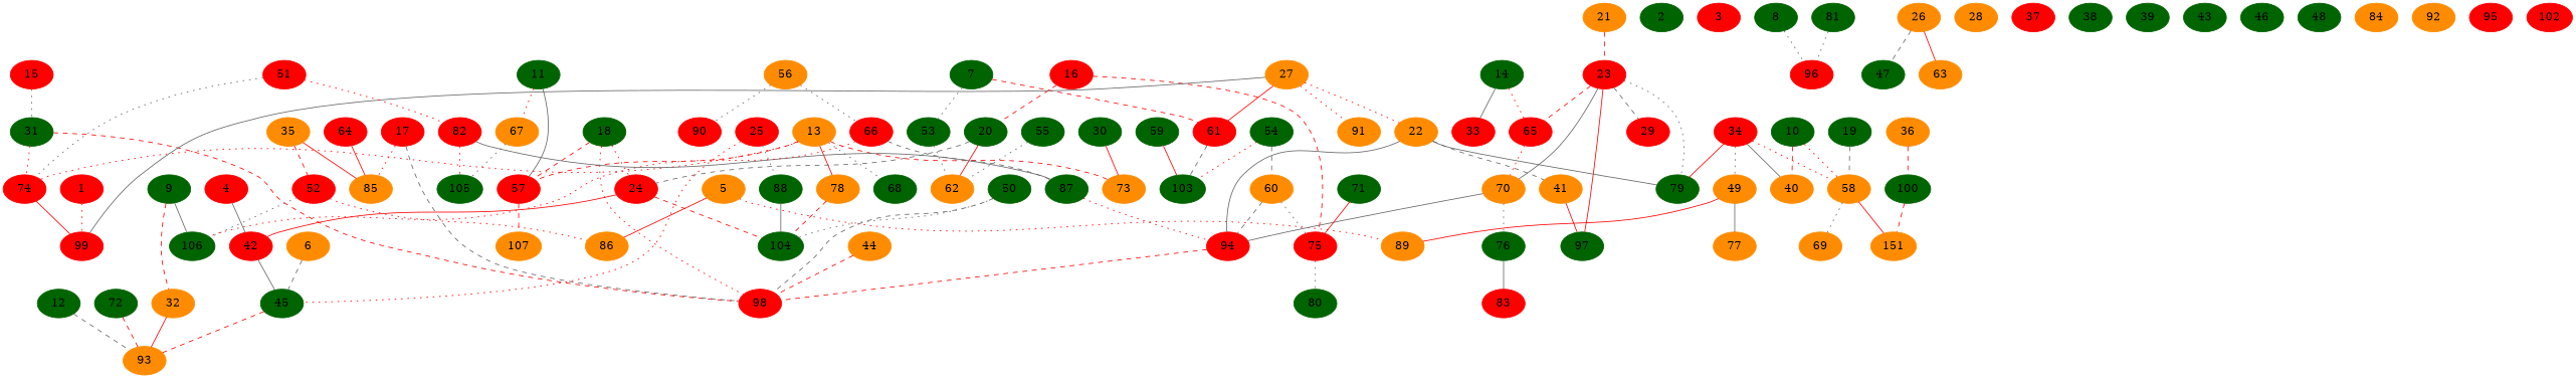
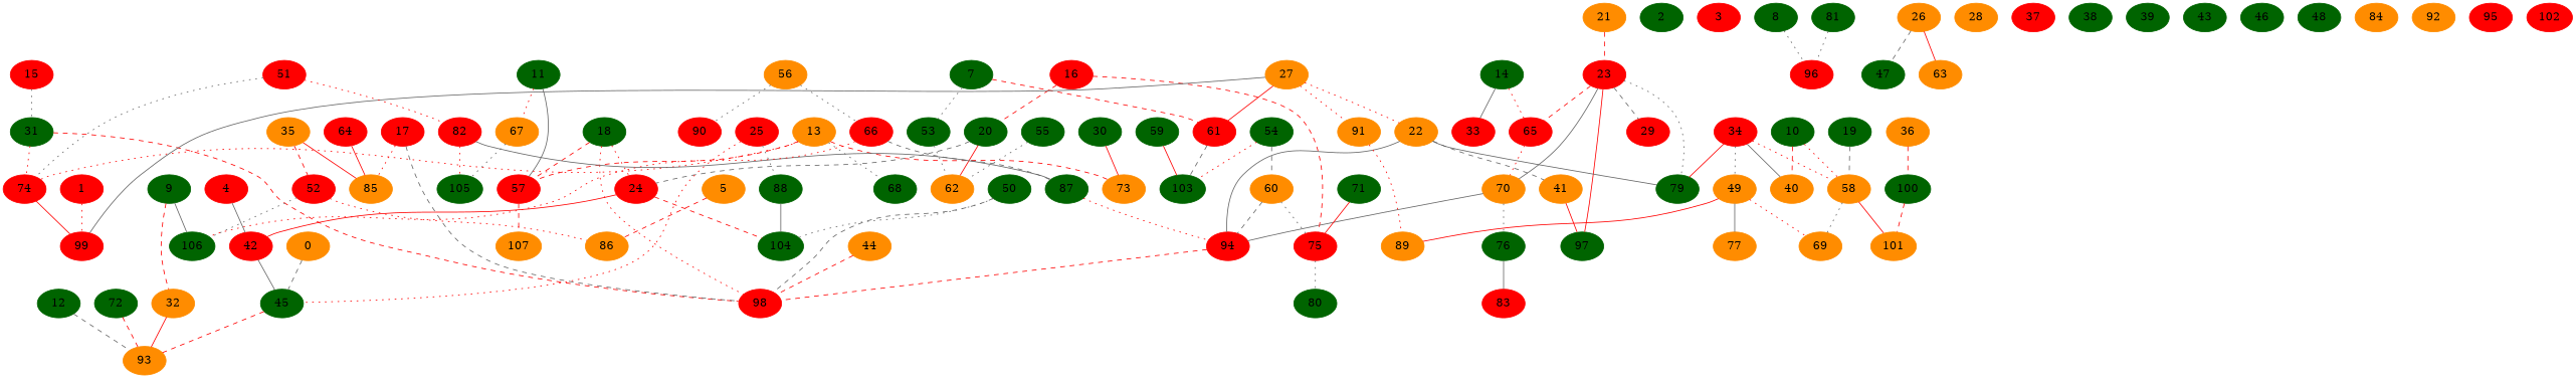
  graph {
    fontname="DejaVu Serif"
    node [color=darkgreen fontname="DejaVu Serif" style=filled]
    edge [color=red fontname="DejaVu Serif" style=dotted]
    1 [color=red]
    99 [color=red]
    2
    3 [color=red]
    4 [color=red]
    42 [color=red]
    45
    5 [color=darkorange]
    86 [color=darkorange]
    89 [color=darkorange]
-   78 [color=darkorange]
    104
-   6 [color=darkorange]
+   6 [color=darkorange label=0]
    93 [color=darkorange]
    7
    53
    61 [color=red]
    62 [color=darkorange]
    103
    96 [color=red]
    8
    32 [color=darkorange]
    9
    106
    40 [color=darkorange]
    10
    58 [color=darkorange]
    69 [color=darkorange]
-   101 [color=darkorange label=151]
+   101 [color=darkorange]
    57 [color=red]
    11
    67 [color=darkorange]
    107 [color=darkorange]
    105
    12
    13 [color=darkorange]
    68
    73 [color=darkorange]
    74 [color=red]
    33 [color=red]
    14
    65 [color=red]
    70 [color=darkorange]
    15 [color=red]
    31
    98 [color=red]
    16 [color=red]
    20
    75 [color=red]
    24 [color=red]
    80
    17 [color=red]
    85 [color=darkorange]
    18
    19
    21 [color=darkorange]
    23 [color=red]
    22 [color=darkorange]
    41 [color=darkorange]
    79
    94 [color=red]
    29 [color=red]
    97
    76
    25 [color=red]
    88
    26 [color=darkorange]
    47
    63 [color=darkorange]
    27 [color=darkorange]
    91 [color=darkorange]
    28 [color=darkorange]
    30
    34 [color=red]
    49 [color=darkorange]
    77 [color=darkorange]
    35 [color=darkorange]
    52 [color=red]
    36 [color=darkorange]
    100
    37 [color=red]
    38
    39
    43
    44 [color=darkorange]
    46
    48
    50
    51 [color=red]
    82 [color=red]
    87
    60 [color=darkorange]
    54
    55
    56 [color=darkorange]
    66 [color=red]
    90 [color=red]
    59
    64 [color=red]
    83 [color=red]
    71
    72
    81
    84 [color=darkorange]
    92 [color=darkorange]
    95 [color=red]
    102 [color=red]
    1 -- 99
    4 -- 42 [color=gray40 style=solid]
    42 -- 45 [color=gray40 style=solid]
    45 -- 93 [style=dashed]
-   5 -- 86 [style=solid]
-   5 -- 89
-   78 -- 104 [style=dashed]
+   5 -- 86 [style=dashed]
+   91 -- 89
    6 -- 45 [color=gray40 style=dashed]
    7 -- 53 [color=gray40]
    7 -- 61 [style=dashed]
    53 -- 62 [color=gray40]
    61 -- 103 [color=gray40 style=dashed]
    8 -- 96 [color=gray40]
    32 -- 93 [style=solid]
    9 -- 32 [style=dashed]
    9 -- 106 [color=gray40 style=solid]
    10 -- 40 [style=dashed]
    10 -- 58
    58 -- 69 [color=gray40]
    58 -- 101 [style=solid]
    57 -- 107 [style=dashed]
    11 -- 57 [color=gray40 style=solid]
    11 -- 67
    67 -- 105 [color=gray40]
    12 -- 93 [color=gray40 style=dashed]
-   13 -- 78 [style=solid]
    13 -- 57 [style=dashed]
    13 -- 68 [color=gray40]
    13 -- 73 [style=dashed]
    13 -- 74
    74 -- 99 [style=solid]
    14 -- 33 [color=gray40 style=solid]
    14 -- 65
    65 -- 70
    70 -- 94 [color=gray40 style=solid]
    70 -- 76 [color=gray40]
    15 -- 31 [color=gray40]
    31 -- 74
    31 -- 98 [style=dashed]
    16 -- 20 [style=dashed]
    16 -- 75 [style=dashed]
    20 -- 62 [style=solid]
    20 -- 24 [color=gray40 style=dashed]
    75 -- 80 [color=gray40]
    24 -- 42 [style=solid]
    24 -- 104 [style=dashed]
    17 -- 98 [color=gray40 style=dashed]
    17 -- 85
    18 -- 57 [style=dashed]
    18 -- 98
    18 -- 24
    19 -- 58 [color=gray40 style=dashed]
    21 -- 23 [style=dashed]
    23 -- 65 [style=dashed]
    23 -- 70 [color=gray40 style=solid]
    23 -- 79 [color=gray40]
    23 -- 29 [color=gray40 style=dashed]
    23 -- 97 [style=solid]
    22 -- 41 [color=gray40 style=dashed]
    22 -- 79 [color=gray40 style=solid]
    22 -- 94 [color=gray40 style=solid]
    41 -- 97 [style=solid]
    94 -- 98 [style=dashed]
    76 -- 83 [color=gray40 style=solid]
    25 -- 45
    25 -- 88 [color=gray40]
    88 -- 104 [color=gray40 style=solid]
    26 -- 47 [color=gray40 style=dashed]
    26 -- 63 [style=solid]
    27 -- 99 [color=gray40 style=solid]
    27 -- 61 [style=solid]
    27 -- 22
    27 -- 91
    30 -- 73 [style=solid]
    34 -- 40 [color=gray40 style=solid]
    34 -- 58
    34 -- 79 [style=solid]
    34 -- 49 [color=gray40]
    49 -- 89 [style=solid]
+   49 -- 69
    49 -- 77 [color=gray40 style=solid]
    35 -- 85 [style=solid]
    35 -- 52 [style=dashed]
    52 -- 86
    52 -- 106 [color=gray40]
    36 -- 100 [style=dashed]
    100 -- 101 [style=dashed]
    44 -- 98 [style=dashed]
    50 -- 104 [color=gray40]
    50 -- 98 [color=gray40 style=dashed]
    51 -- 74 [color=gray40]
    51 -- 82
    82 -- 105
    82 -- 87 [color=gray40 style=solid]
    87 -- 94
    60 -- 75 [color=gray40]
    60 -- 94 [color=gray40 style=dashed]
    54 -- 103
    54 -- 60 [color=gray40 style=dashed]
    55 -- 62 [color=gray40]
    56 -- 66 [color=gray40]
    56 -- 90 [color=gray40]
    66 -- 106
    66 -- 87 [color=gray40 style=dashed]
    59 -- 103 [style=solid]
    64 -- 85 [style=solid]
    71 -- 75 [style=solid]
    72 -- 93 [style=dashed]
    81 -- 96 [color=gray40]
  }
